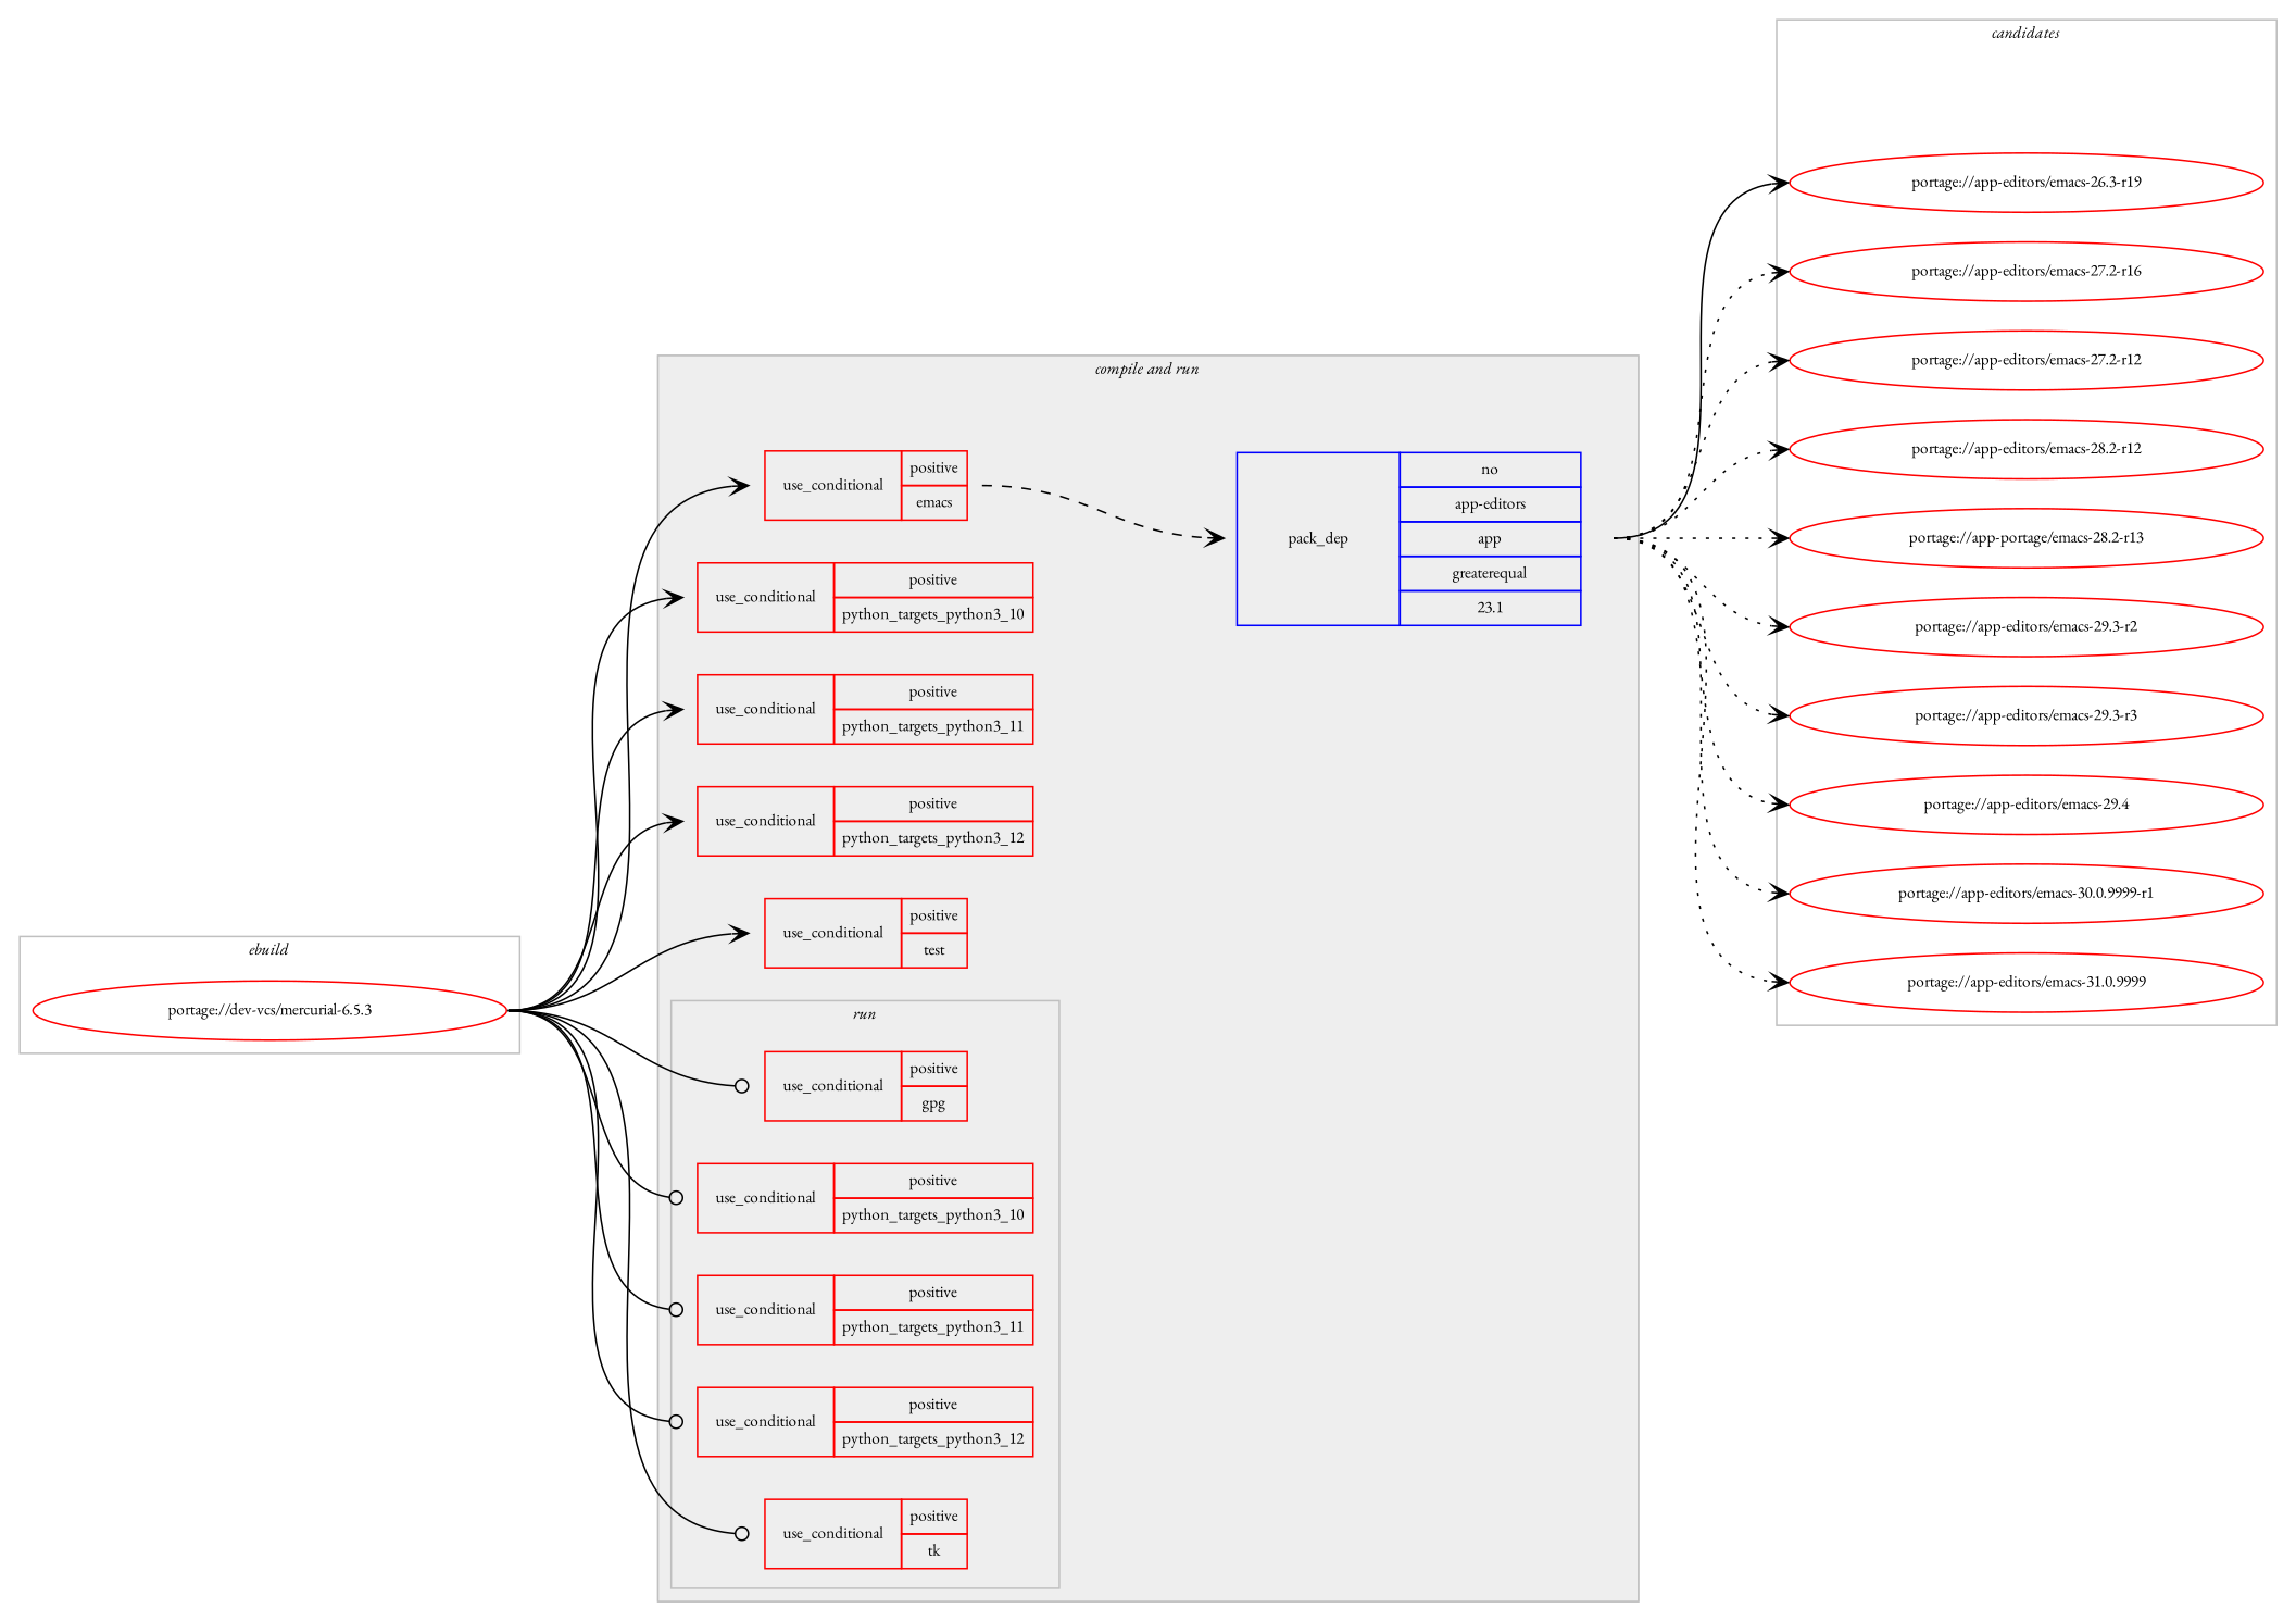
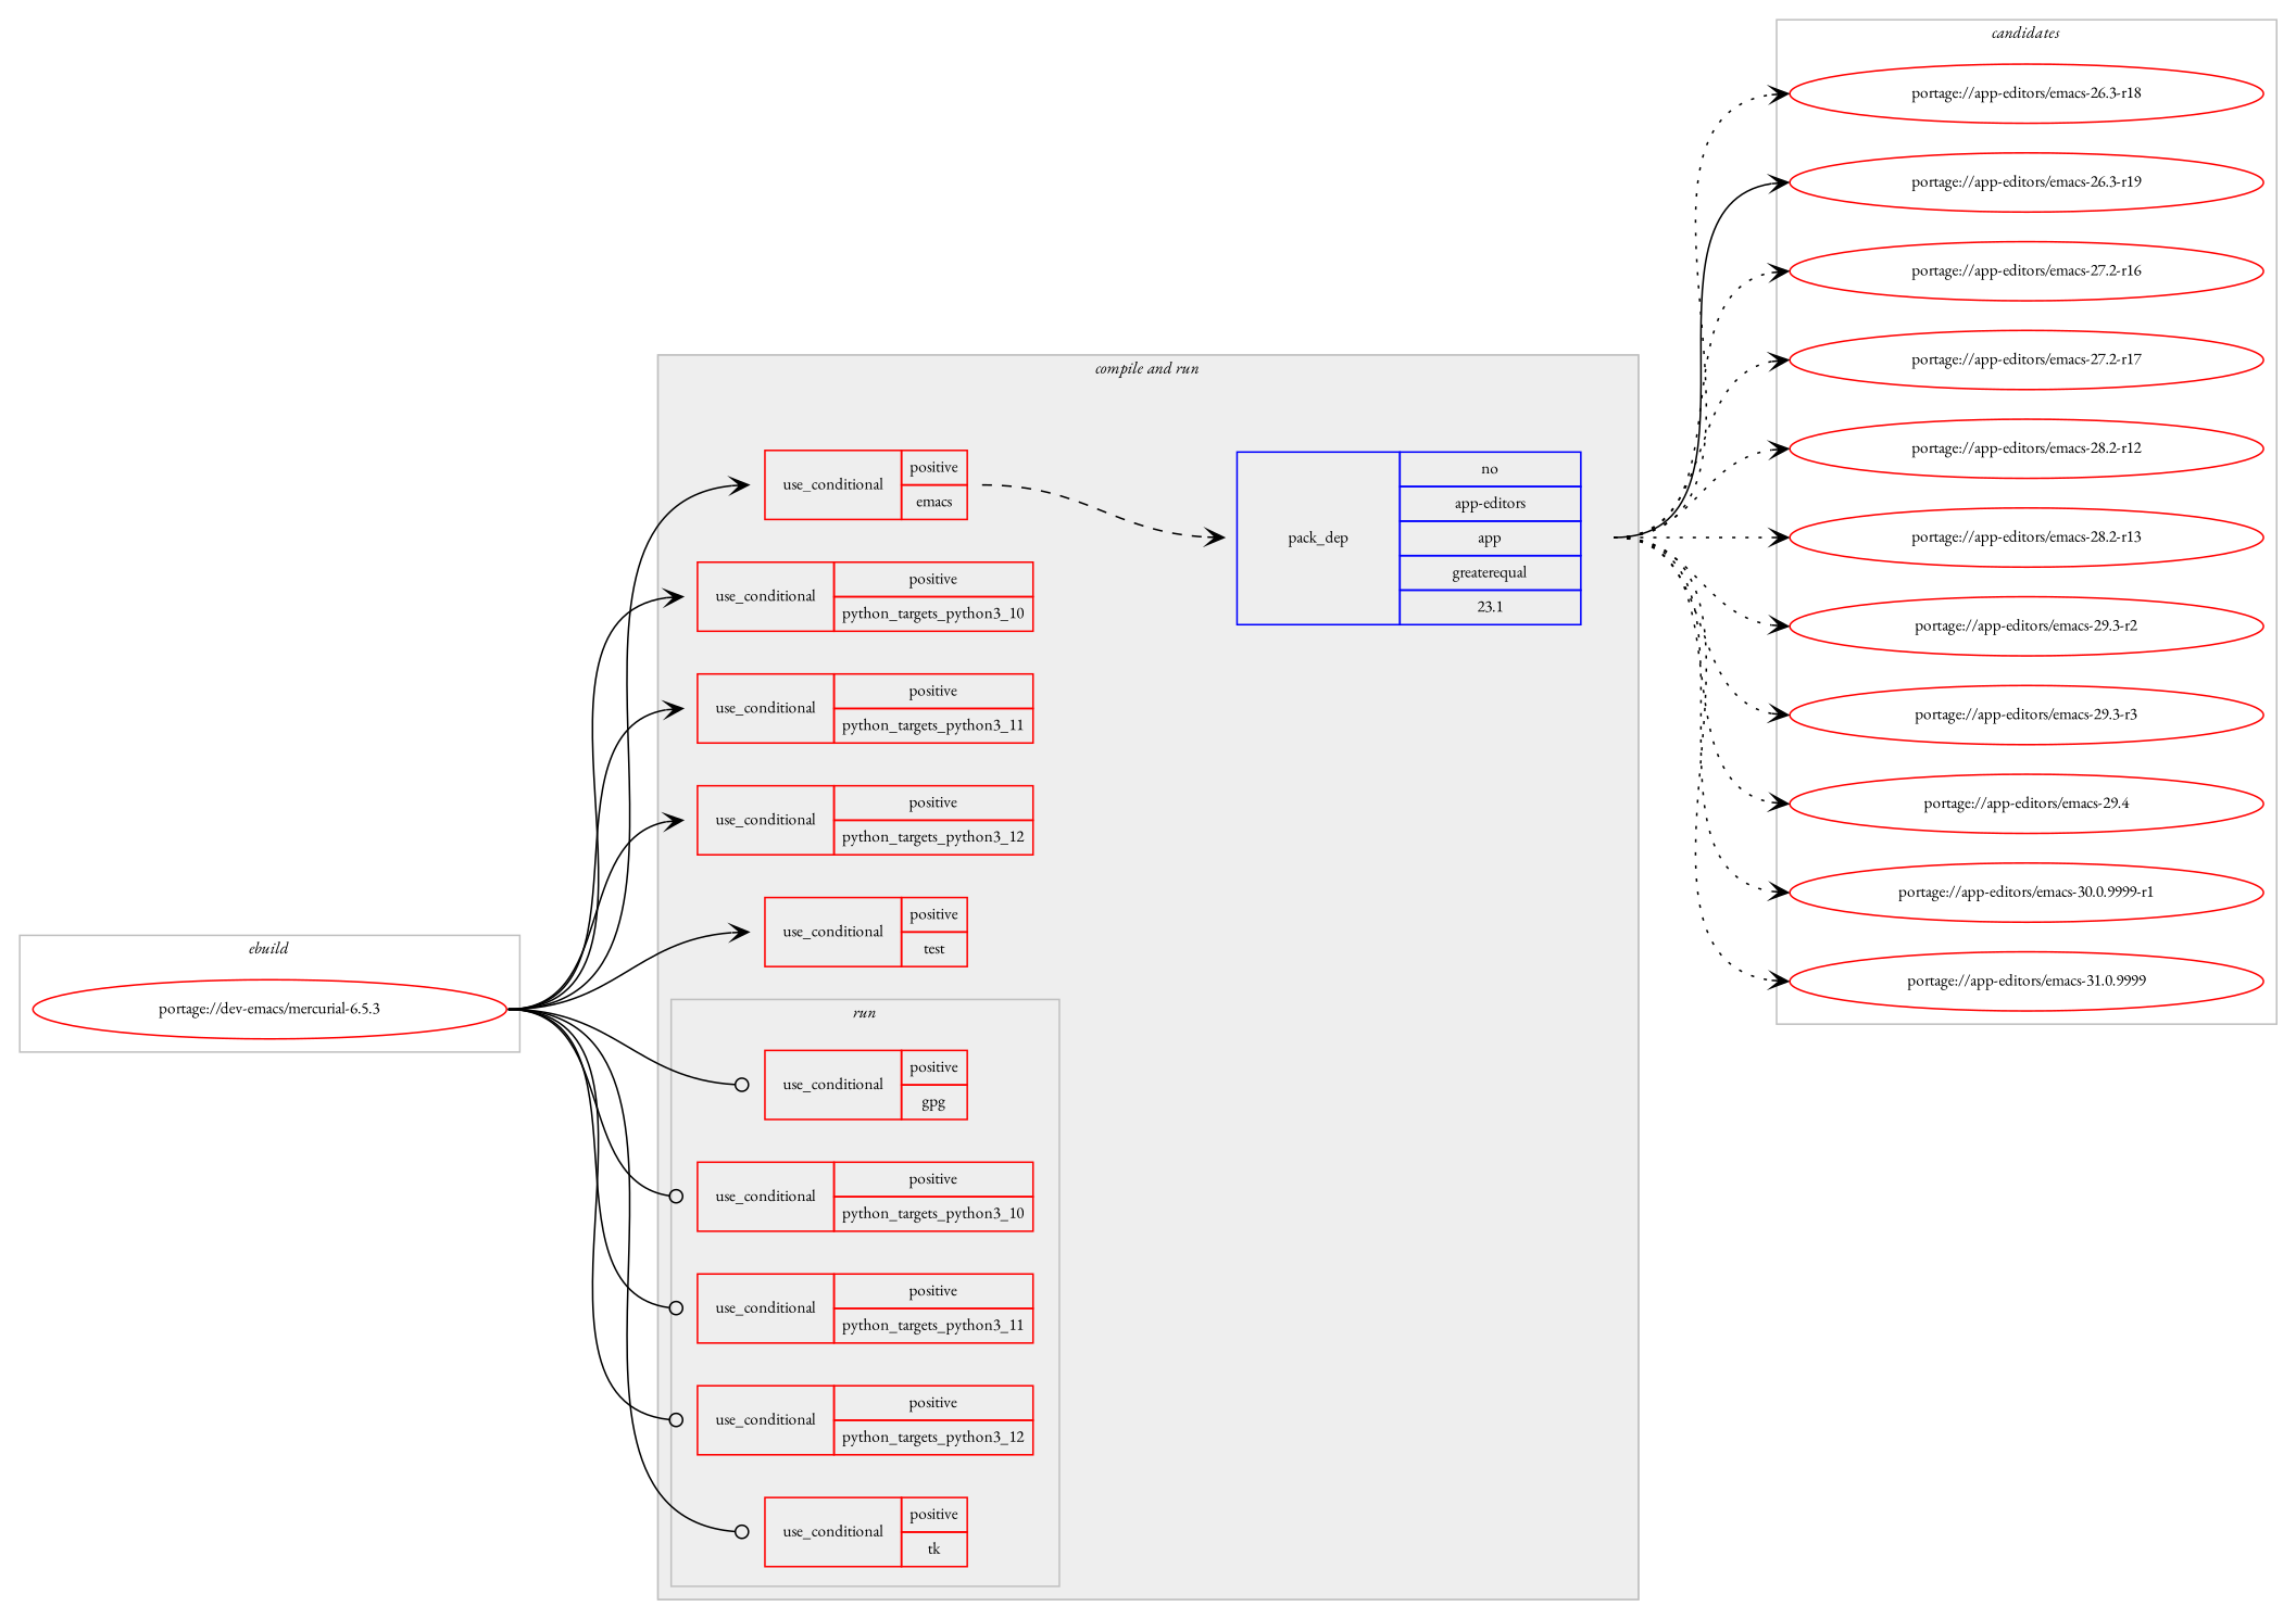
  digraph {
    compound=true
    concentrate=true
    fontname="EB Garamond"
    fontsize=10
    newrank=true
    rankdir=LR
    ranksep=1.5
    node [color=red fontname="EB Garamond" fontsize=10]
    edge [arrowhead=vee fontname="EB Garamond" headport=w style=solid tailport=e weight=20]
-   n1 [label="portage://dev-vcs/mercurial-6.5.3" width=4]
+   n1 [label="portage://dev-emacs/mercurial-6.5.3" width=4]
    n2 [color=blue label=<<TABLE BORDER="0" CELLBORDER="1" CELLSPACING="0" CELLPADDING="4" WIDTH="220"><TR><TD ROWSPAN="6" CELLPADDING="30">pack_dep</TD></TR><TR><TD WIDTH="110">no</TD></TR><TR><TD>app-editors</TD></TR><TR><TD>app</TD></TR><TR><TD>greaterequal</TD></TR><TR><TD>23.1</TD></TR></TABLE>> shape=none]
    n3 [label=<<TABLE BORDER="0" CELLBORDER="1" CELLSPACING="0" CELLPADDING="4"><TR><TD ROWSPAN="3" CELLPADDING="10">use_conditional</TD></TR><TR><TD>positive</TD></TR><TR><TD>emacs</TD></TR></TABLE>> shape=none]
    n4 [label=<<TABLE BORDER="0" CELLBORDER="1" CELLSPACING="0" CELLPADDING="4"><TR><TD ROWSPAN="3" CELLPADDING="10">use_conditional</TD></TR><TR><TD>positive</TD></TR><TR><TD>python_targets_python3_10</TD></TR></TABLE>> shape=none]
    n5 [label=<<TABLE BORDER="0" CELLBORDER="1" CELLSPACING="0" CELLPADDING="4"><TR><TD ROWSPAN="3" CELLPADDING="10">use_conditional</TD></TR><TR><TD>positive</TD></TR><TR><TD>python_targets_python3_11</TD></TR></TABLE>> shape=none]
    n6 [label=<<TABLE BORDER="0" CELLBORDER="1" CELLSPACING="0" CELLPADDING="4"><TR><TD ROWSPAN="3" CELLPADDING="10">use_conditional</TD></TR><TR><TD>positive</TD></TR><TR><TD>python_targets_python3_12</TD></TR></TABLE>> shape=none]
    n7 [label=<<TABLE BORDER="0" CELLBORDER="1" CELLSPACING="0" CELLPADDING="4"><TR><TD ROWSPAN="3" CELLPADDING="10">use_conditional</TD></TR><TR><TD>positive</TD></TR><TR><TD>test</TD></TR></TABLE>> shape=none]
    n8 [label=<<TABLE BORDER="0" CELLBORDER="1" CELLSPACING="0" CELLPADDING="4"><TR><TD ROWSPAN="3" CELLPADDING="10">use_conditional</TD></TR><TR><TD>positive</TD></TR><TR><TD>gpg</TD></TR></TABLE>> shape=none]
    n9 [label=<<TABLE BORDER="0" CELLBORDER="1" CELLSPACING="0" CELLPADDING="4"><TR><TD ROWSPAN="3" CELLPADDING="10">use_conditional</TD></TR><TR><TD>positive</TD></TR><TR><TD>python_targets_python3_10</TD></TR></TABLE>> shape=none]
    n10 [label=<<TABLE BORDER="0" CELLBORDER="1" CELLSPACING="0" CELLPADDING="4"><TR><TD ROWSPAN="3" CELLPADDING="10">use_conditional</TD></TR><TR><TD>positive</TD></TR><TR><TD>python_targets_python3_11</TD></TR></TABLE>> shape=none]
    n11 [label=<<TABLE BORDER="0" CELLBORDER="1" CELLSPACING="0" CELLPADDING="4"><TR><TD ROWSPAN="3" CELLPADDING="10">use_conditional</TD></TR><TR><TD>positive</TD></TR><TR><TD>python_targets_python3_12</TD></TR></TABLE>> shape=none]
    n12 [label=<<TABLE BORDER="0" CELLBORDER="1" CELLSPACING="0" CELLPADDING="4"><TR><TD ROWSPAN="3" CELLPADDING="10">use_conditional</TD></TR><TR><TD>positive</TD></TR><TR><TD>tk</TD></TR></TABLE>> shape=none]
+   n13 [label="portage://app-editors/emacs-26.3-r18" width=4]
    n14 [label="portage://app-editors/emacs-26.3-r19" width=4]
    n15 [label="portage://app-editors/emacs-27.2-r16" width=4]
-   n16 [label="portage://app-editors/emacs-27.2-r12" width=4]
+   n16 [label="portage://app-editors/emacs-27.2-r17" width=4]
    n17 [label="portage://app-editors/emacs-28.2-r12" width=4]
-   n18 [label="portage://app-portage/emacs-28.2-r13" width=4]
+   n18 [label="portage://app-editors/emacs-28.2-r13" width=4]
    n19 [label="portage://app-editors/emacs-29.3-r2" width=4]
    n20 [label="portage://app-editors/emacs-29.3-r3" width=4]
    n21 [label="portage://app-editors/emacs-29.4" width=4]
    n22 [label="portage://app-editors/emacs-30.0.9999-r1" width=4]
    n23 [label="portage://app-editors/emacs-31.0.9999" width=4]
    subgraph cluster_1 {
      color=gray
      label=<<i>ebuild</i>>
      rank=same
      n1
    }
    subgraph cluster_2 {
      color=gray
      label=<<i>dependencies</i>>
      subgraph cluster_3 {
        color=gray
        fillcolor="#eeeeee"
        label=<<i>compile</i>>
        style=filled
        subgraph sub_4 {
          color=gray
          fillcolor="#eeeeee"
          label=<<i>compile</i>>
          style=filled
          n3
          subgraph sub_5 {
            color=gray
            fillcolor="#eeeeee"
            label=<<i>compile</i>>
            style=filled
            n2
          }
        }
        subgraph sub_6 {
          color=gray
          fillcolor="#eeeeee"
          label=<<i>compile</i>>
          style=filled
          n4
        }
        subgraph sub_7 {
          color=gray
          fillcolor="#eeeeee"
          label=<<i>compile</i>>
          style=filled
          n5
        }
        subgraph sub_8 {
          color=gray
          fillcolor="#eeeeee"
          label=<<i>compile</i>>
          style=filled
          n6
        }
        subgraph sub_9 {
          color=gray
          fillcolor="#eeeeee"
          label=<<i>compile</i>>
          style=filled
          n7
        }
      }
      subgraph cluster_10 {
        color=gray
        fillcolor="#eeeeee"
        label=<<i>compile and run</i>>
        style=filled
      }
      subgraph cluster_11 {
        color=gray
        fillcolor="#eeeeee"
        label=<<i>run</i>>
        style=filled
        subgraph sub_12 {
          color=gray
          fillcolor="#eeeeee"
          label=<<i>run</i>>
          style=filled
          n8
        }
        subgraph sub_13 {
          color=gray
          fillcolor="#eeeeee"
          label=<<i>run</i>>
          style=filled
          n9
        }
        subgraph sub_14 {
          color=gray
          fillcolor="#eeeeee"
          label=<<i>run</i>>
          style=filled
          n10
        }
        subgraph sub_15 {
          color=gray
          fillcolor="#eeeeee"
          label=<<i>run</i>>
          style=filled
          n11
        }
        subgraph sub_16 {
          color=gray
          fillcolor="#eeeeee"
          label=<<i>run</i>>
          style=filled
          n12
        }
      }
    }
    subgraph cluster_17 {
      color=gray
      label=<<i>candidates</i>>
      rank=same
      subgraph sub_18 {
        color=black
        label=<<i>candidates</i>>
        nodesep=1
        rank=same
+       n13
        n14
        n15
        n16
        n17
        n18
        n19
        n20
        n21
        n22
        n23
      }
    }
    n1 -> n3
    n1 -> n4
    n1 -> n5
    n1 -> n6
    n1 -> n7
    n1 -> n8 [arrowhead=odot]
    n1 -> n9 [arrowhead=odot]
    n1 -> n10 [arrowhead=odot]
    n1 -> n11 [arrowhead=odot]
    n1 -> n12 [arrowhead=odot]
+   n2 -> n13 [style=dotted weight=100]
    n2 -> n14 [weight=100]
    n2 -> n15 [style=dotted weight=100]
    n2 -> n16 [style=dotted weight=100]
    n2 -> n17 [style=dotted weight=100]
    n2 -> n18 [style=dotted weight=100]
    n2 -> n19 [style=dotted weight=100]
    n2 -> n20 [style=dotted weight=100]
    n2 -> n21 [style=dotted weight=100]
    n2 -> n22 [style=dotted weight=100]
    n2 -> n23 [style=dotted weight=100]
    n3 -> n2 [style=dashed]
  }
